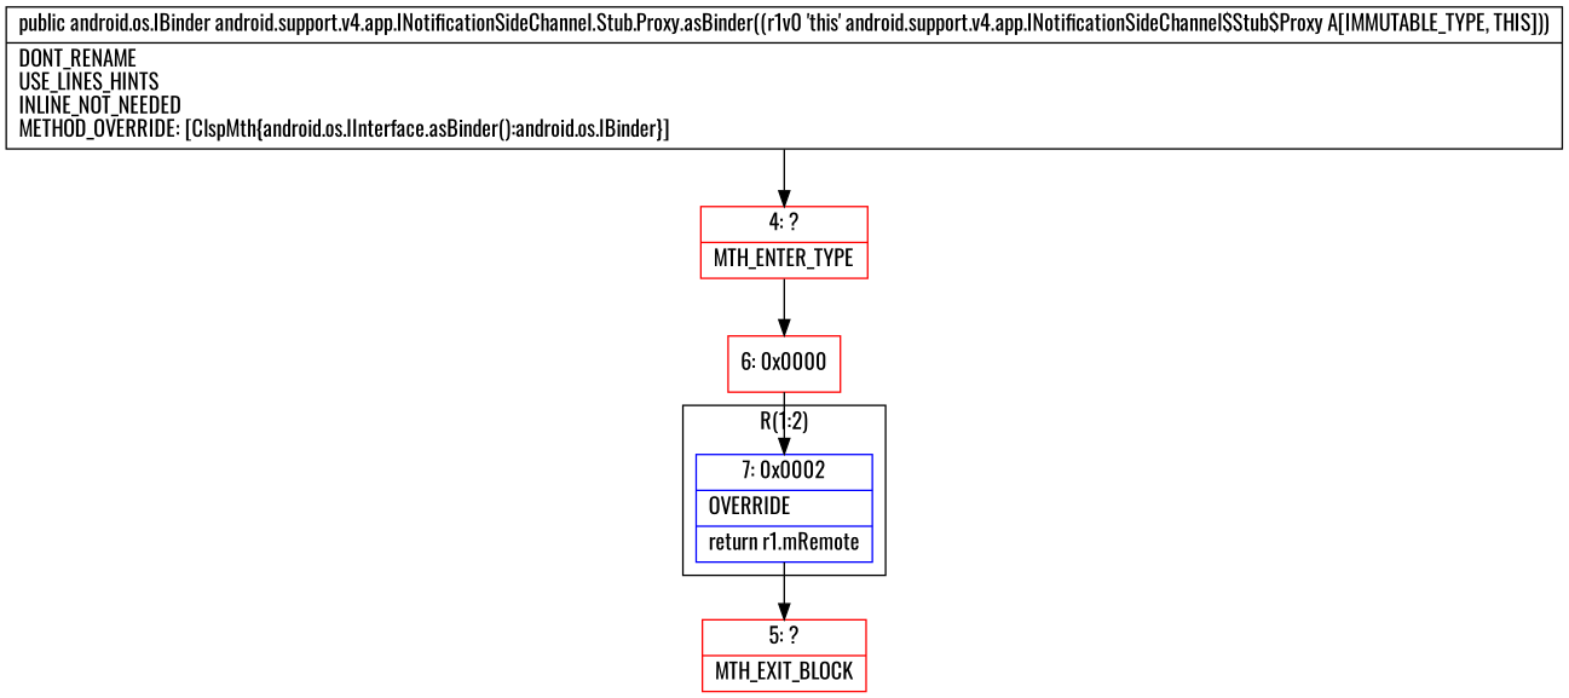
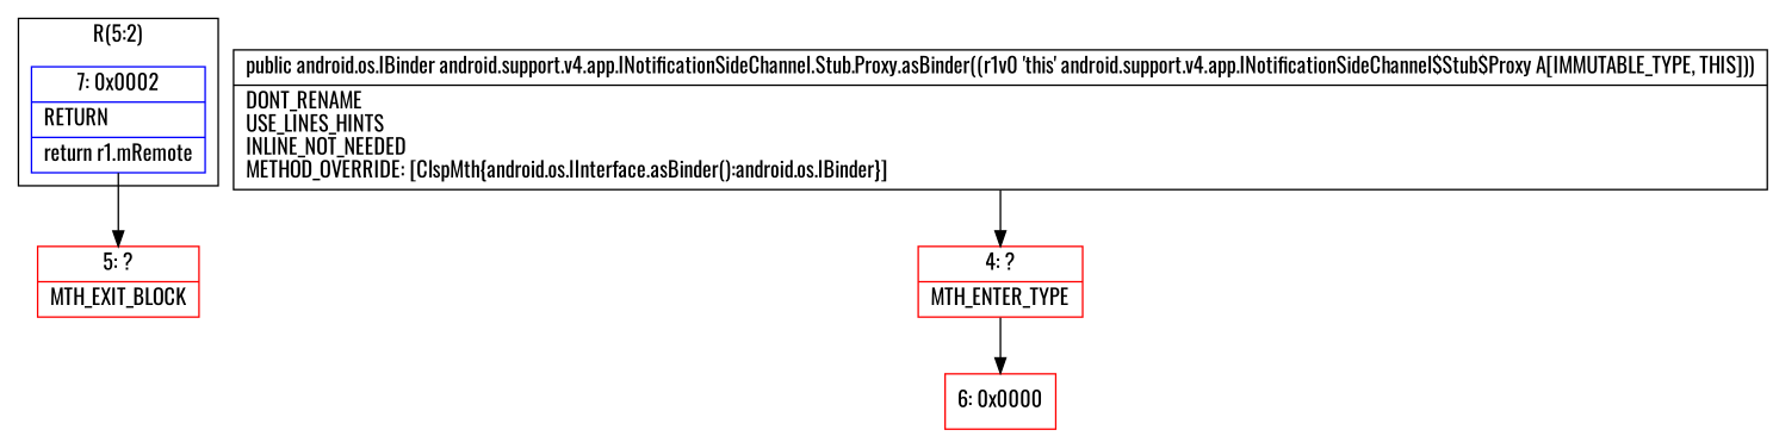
  digraph {
    fontname=Oswald
    node [color=red fontname=Oswald shape=record]
    edge [fontname=Oswald]
-   n1 [color=blue label="{7\:\ 0x0002|OVERRIDE\l|return r1.mRemote\l}"]
+   n1 [color=blue label="{7\:\ 0x0002|RETURN\l|return r1.mRemote\l}"]
    n2 [label="{5\:\ ?|MTH_EXIT_BLOCK\l}"]
    n3 [label="{4\:\ ?|MTH_ENTER_TYPE\l}"]
    n4 [label="{6\:\ 0x0000}"]
    n5 [label="{public android.os.IBinder android.support.v4.app.INotificationSideChannel.Stub.Proxy.asBinder((r1v0 'this' android.support.v4.app.INotificationSideChannel$Stub$Proxy A[IMMUTABLE_TYPE, THIS]))  | DONT_RENAME\lUSE_LINES_HINTS\lINLINE_NOT_NEEDED\lMETHOD_OVERRIDE: [ClspMth\{android.os.IInterface.asBinder():android.os.IBinder\}]\l}" color=""]
    subgraph cluster_1 {
-     label="R(1:2)"
+     label="R(5:2)"
      n1
    }
    n1 -> n2
    n3 -> n4
-   n4 -> n1
    n5 -> n3
  }
